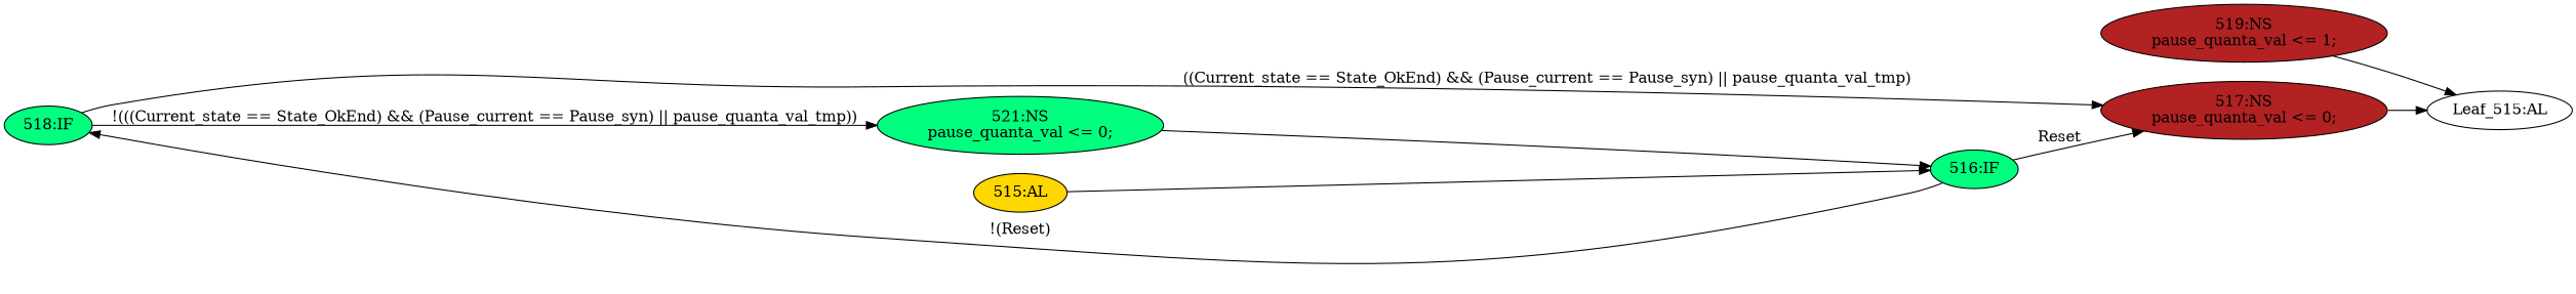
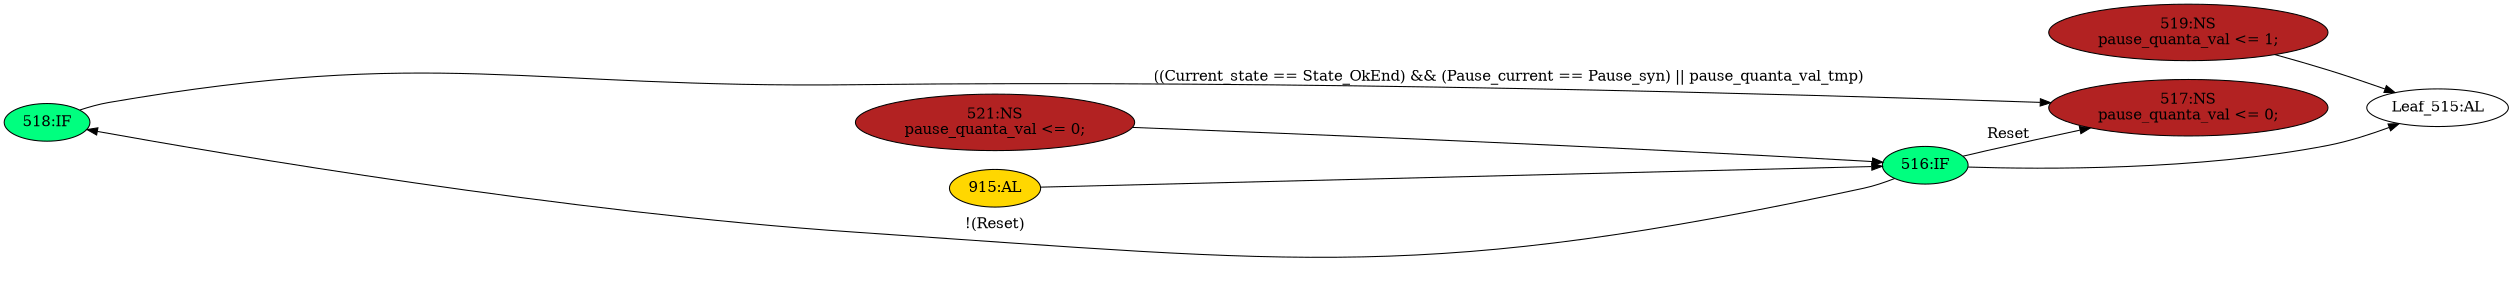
  strict digraph {
    rankdir=LR
    node [fillcolor=firebrick statements="[]" style=filled typ=NonblockingSubstitution]
    edge [cond="[]" lineno=None]
    n1 [ast="<pyverilog.vparser.ast.NonblockingSubstitution object at 0x7fbb473cfed0>" label="519:NS\npause_quanta_val <= 1;" statements="[<pyverilog.vparser.ast.NonblockingSubstitution object at 0x7fbb473cfed0>]"]
    n2 [def_var="['pause_quanta_val']" label="Leaf_515:AL" fillcolor="" statements="" style="" typ=""]
    n3 [ast="<pyverilog.vparser.ast.IfStatement object at 0x7fbb473de250>" fillcolor=springgreen label="518:IF" typ=IfStatement]
-   n4 [ast="<pyverilog.vparser.ast.NonblockingSubstitution object at 0x7fbb473de090>" fillcolor=springgreen label="521:NS\npause_quanta_val <= 0;" statements="[<pyverilog.vparser.ast.NonblockingSubstitution object at 0x7fbb473de090>]"]
+   n4 [ast="<pyverilog.vparser.ast.NonblockingSubstitution object at 0x7fbb473de090>" label="521:NS\npause_quanta_val <= 0;" statements="[<pyverilog.vparser.ast.NonblockingSubstitution object at 0x7fbb473de090>]"]
    n5 [ast="<pyverilog.vparser.ast.NonblockingSubstitution object at 0x7fbb473de590>" label="517:NS\npause_quanta_val <= 0;" statements="[<pyverilog.vparser.ast.NonblockingSubstitution object at 0x7fbb473de590>]"]
    n6 [ast="<pyverilog.vparser.ast.IfStatement object at 0x7fbb473de210>" fillcolor=springgreen label="516:IF" typ=IfStatement]
-   n7 [ast="<pyverilog.vparser.ast.Always object at 0x7fbb473de750>" clk_sens=True fillcolor=gold label="515:AL" sens="['Clk', 'Reset']" typ=Always use_var="['Reset', 'State_OkEnd', 'Pause_syn', 'Current_state', 'pause_quanta_val_tmp', 'Pause_current']"]
+   n7 [ast="<pyverilog.vparser.ast.Always object at 0x7fbb473de750>" clk_sens=True fillcolor=gold label="915:AL" sens="['Clk', 'Reset']" typ=Always use_var="['Reset', 'State_OkEnd', 'Pause_syn', 'Current_state', 'pause_quanta_val_tmp', 'Pause_current']"]
    n1 -> n2
-   n3 -> n4 [cond="['Current_state', 'State_OkEnd', 'Pause_current', 'Pause_syn', 'pause_quanta_val_tmp']" label="!(((Current_state == State_OkEnd) && (Pause_current == Pause_syn) || pause_quanta_val_tmp))" lineno=518]
    n3 -> n5 [cond="['Current_state', 'State_OkEnd', 'Pause_current', 'Pause_syn', 'pause_quanta_val_tmp']" label="((Current_state == State_OkEnd) && (Pause_current == Pause_syn) || pause_quanta_val_tmp)" lineno=518]
    n4 -> n6
-   n5 -> n2
+   n6 -> n2
    n6 -> n3 [cond="['Reset']" label="!(Reset)" lineno=516]
    n6 -> n5 [cond="['Reset']" label=Reset lineno=516]
    n7 -> n6
  }
